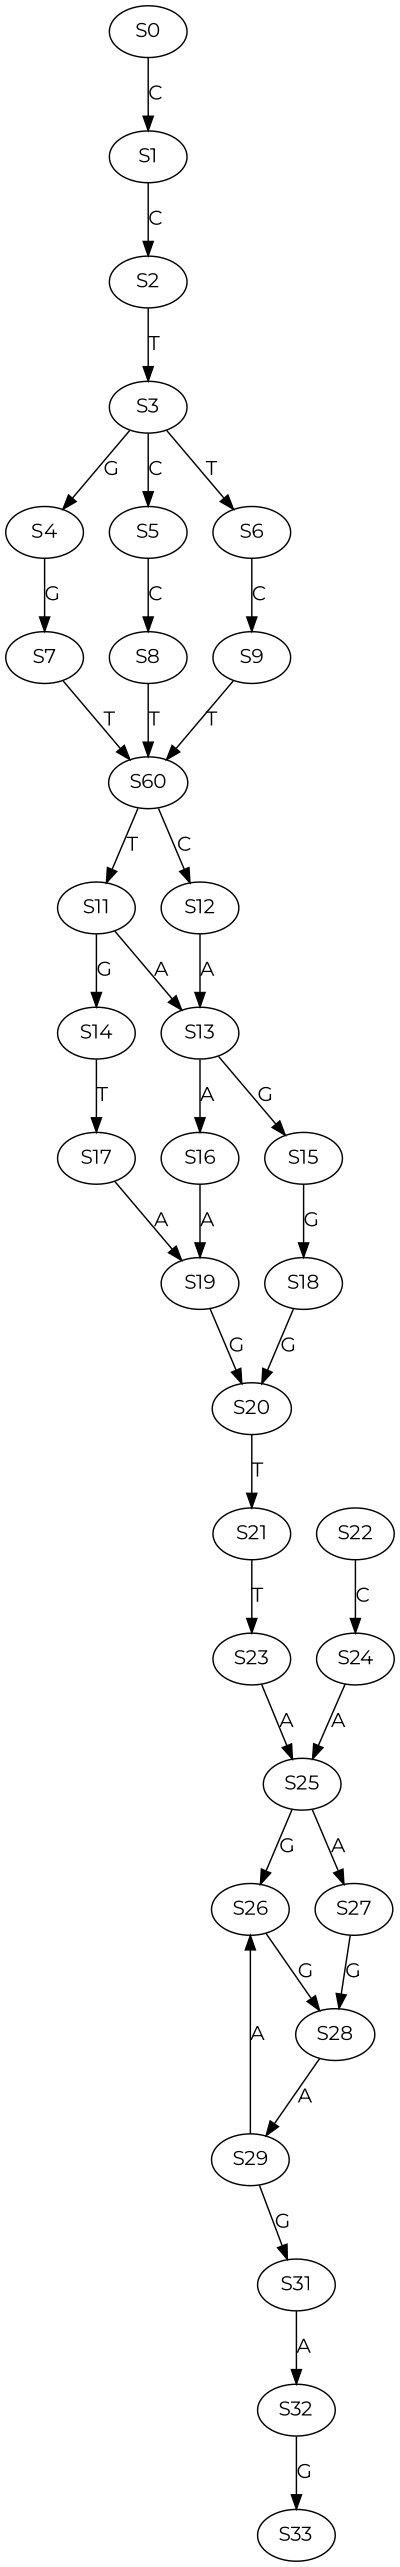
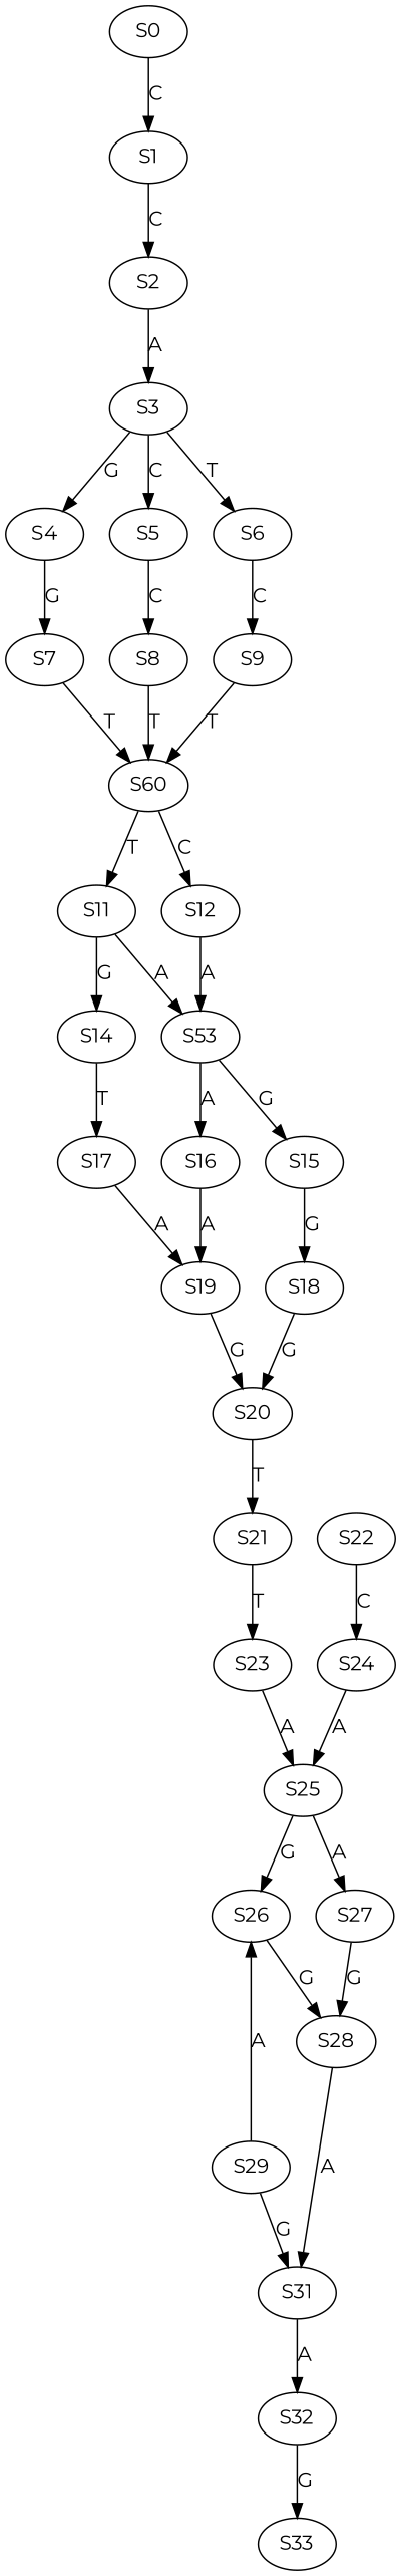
  strict digraph {
    fontname=Montserrat
    node [fontname=Montserrat]
    edge [fontname=Montserrat]
    S0
    S1
    S2
    S3
    S4
    S5
    S6
    S7
    S8
    S9
    n11 [label=S60]
    S11
    S12
-   S13
+   S13 [label=S53]
    S14
    S15
    S16
    S17
    S18
    S19
    S20
    S21
    S23
    S22
    S24
    S25
    S26
    S27
    S28
    S31
    S29
    S32
    S33
    S0 -> S1 [label=C]
    S1 -> S2 [label=C]
-   S2 -> S3 [label=T]
+   S2 -> S3 [label=A]
    S3 -> S4 [label=G]
    S3 -> S5 [label=C]
    S3 -> S6 [label=T]
    S4 -> S7 [label=G]
    S5 -> S8 [label=C]
    S6 -> S9 [label=C]
    S7 -> n11 [label=T]
    S8 -> n11 [label=T]
    S9 -> n11 [label=T]
    n11 -> S11 [label=T]
    n11 -> S12 [label=C]
    S11 -> S13 [label=A]
    S11 -> S14 [label=G]
    S12 -> S13 [label=A]
    S13 -> S15 [label=G]
    S13 -> S16 [label=A]
    S14 -> S17 [label=T]
    S15 -> S18 [label=G]
    S16 -> S19 [label=A]
    S17 -> S19 [label=A]
    S18 -> S20 [label=G]
    S19 -> S20 [label=G]
    S20 -> S21 [label=T]
    S21 -> S23 [label=T]
    S23 -> S25 [label=A]
    S22 -> S24 [label=C]
    S24 -> S25 [label=A]
    S25 -> S26 [label=G]
    S25 -> S27 [label=A]
    S26 -> S28 [label=G]
    S27 -> S28 [label=G]
-   S28 -> S29 [label=A]
+   S28 -> S31 [label=A]
    S31 -> S32 [label=A]
    S29 -> S26 [label=A]
    S29 -> S31 [label=G]
    S32 -> S33 [label=G]
  }
